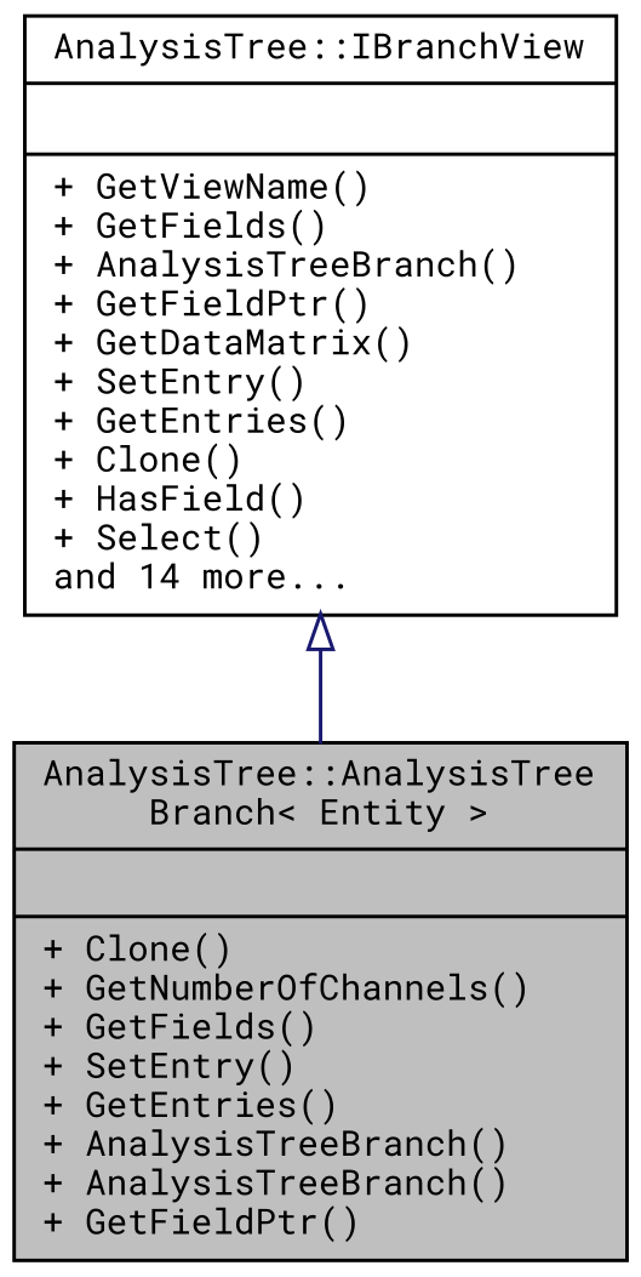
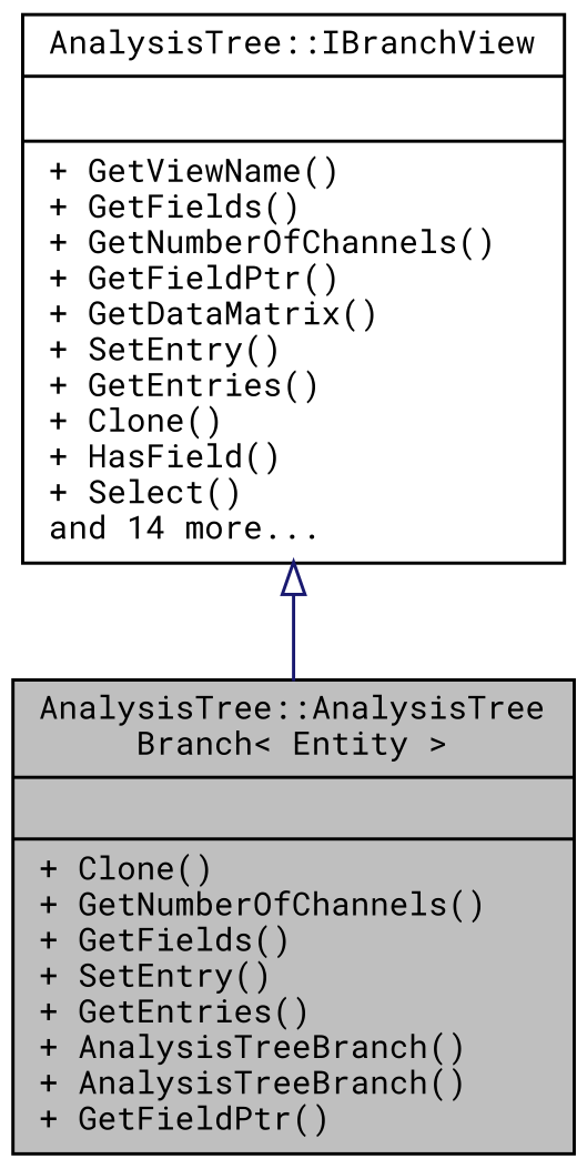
  digraph {
    fontname="Roboto Mono"
    node [color=black fontname="Roboto Mono" fontsize=10 shape=record style=filled]
    n1 [fillcolor=grey75 fontcolor=black height=0.2 label="{AnalysisTree::AnalysisTree\lBranch\< Entity \>\n||+ Clone()\l+ GetNumberOfChannels()\l+ GetFields()\l+ SetEntry()\l+ GetEntries()\l+ AnalysisTreeBranch()\l+ AnalysisTreeBranch()\l+ GetFieldPtr()\l}" width=0.4]
-   n2 [fillcolor=white height=0.2 label="{AnalysisTree::IBranchView\n||+ GetViewName()\l+ GetFields()\l+ AnalysisTreeBranch()\l+ GetFieldPtr()\l+ GetDataMatrix()\l+ SetEntry()\l+ GetEntries()\l+ Clone()\l+ HasField()\l+ Select()\land 14 more...\l}" width=0.4]
+   n2 [fillcolor=white height=0.2 label="{AnalysisTree::IBranchView\n||+ GetViewName()\l+ GetFields()\l+ GetNumberOfChannels()\l+ GetFieldPtr()\l+ GetDataMatrix()\l+ SetEntry()\l+ GetEntries()\l+ Clone()\l+ HasField()\l+ Select()\land 14 more...\l}" width=0.4]
    n2 -> n1 [arrowtail=onormal color=midnightblue dir=back fontname="Roboto Mono" fontsize=10 labelfontname=Helvetica labelfontsize=10 style=solid]
  }
